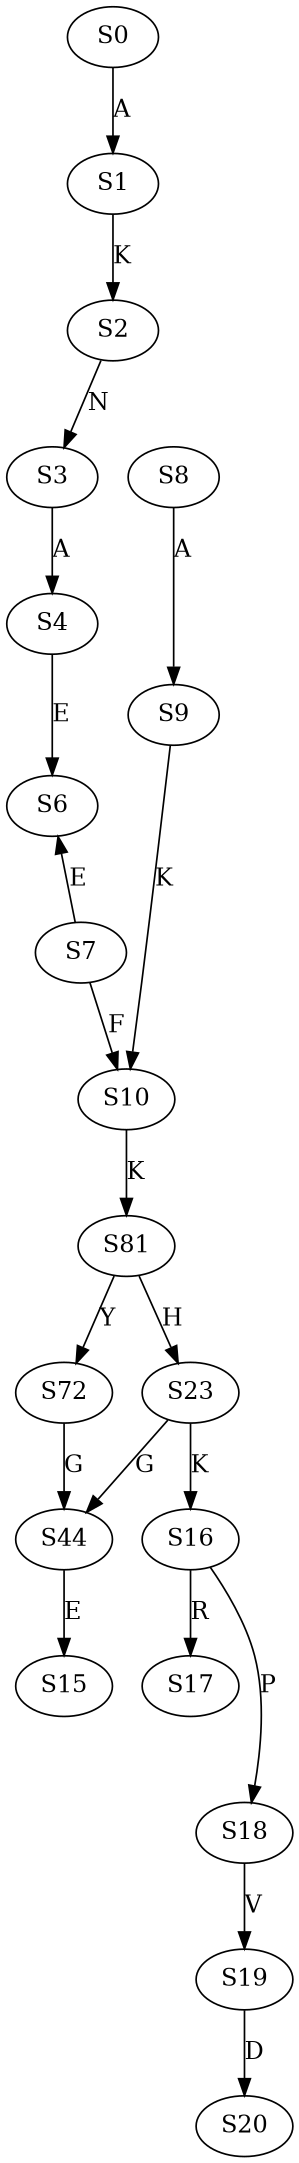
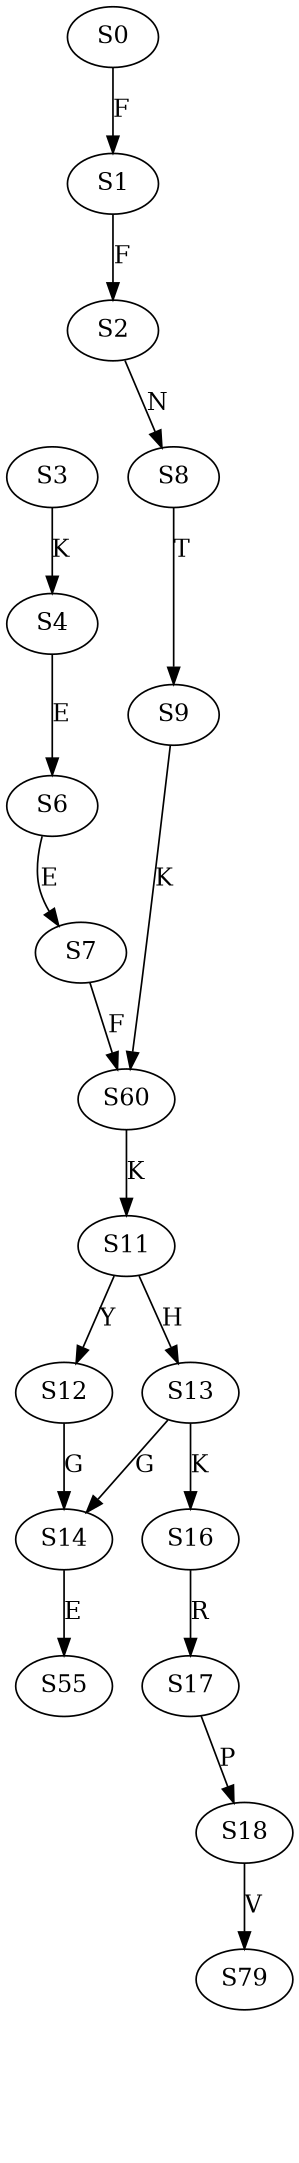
  strict digraph {
    S0
    S1
    S2
    S3
    S4
    S6
    S7
-   S10
+   S10 [label=S60]
    S8
    S9
-   S11 [label=S81]
-   S12 [label=S72]
-   S13 [label=S23]
-   S14 [label=S44]
+   S11
+   S12
+   S13
+   S14
    S16
-   S15
+   S15 [label=S55]
    S17
    S18
-   S19
-   S20
-   S0 -> S1 [label=A]
-   S1 -> S2 [label=K]
-   S2 -> S3 [label=N]
-   S3 -> S4 [label=A]
+   S19 [label=S79]
+   S0 -> S1 [label=F]
+   S1 -> S2 [label=F]
+   S2 -> S8 [label=N]
+   S3 -> S4 [label=K]
    S4 -> S6 [label=E]
-   S7 -> S6 [label=E]
+   S6 -> S7 [label=E]
    S7 -> S10 [label=F]
    S10 -> S11 [label=K]
-   S8 -> S9 [label=A]
+   S8 -> S9 [label=T]
    S9 -> S10 [label=K]
    S11 -> S12 [label=Y]
    S11 -> S13 [label=H]
    S12 -> S14 [label=G]
    S13 -> S14 [label=G]
    S13 -> S16 [label=K]
    S14 -> S15 [label=E]
    S16 -> S17 [label=R]
-   S16 -> S18 [label=P]
+   S17 -> S18 [label=P]
    S18 -> S19 [label=V]
-   S19 -> S20 [label=D]
  }
